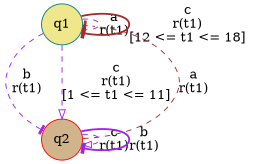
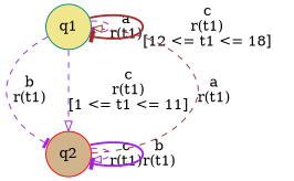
  digraph {
    node [shape=circle style=filled]
    edge [color=purple style=dashed arrowhead=tee]
    n1 [label=q1 fillcolor=khaki color=teal]
    n2 [label=q2 fillcolor=tan color=red]
    n1 -> n1 [label="a\nr(t1)\n"]
    n1 -> n1 [label="c\nr(t1)\n[12 <= t1 <= 18]" color=brown style=bold]
    n1 -> n2 [label="b\nr(t1)\n"]
    n1 -> n2 [label="c\nr(t1)\n[1 <= t1 <= 11]" arrowhead=onormal]
-   n2 -> n1 [label="a\nr(t1)\n" color=brown]
+   n2 -> n1 [label="a\nr(t1)\n" color=brown arrowhead=onormal]
    n2 -> n2 [label="c\nr(t1)\n" arrowhead=onormal]
    n2 -> n2 [label="b\nr(t1)\n" style=bold]
  }
